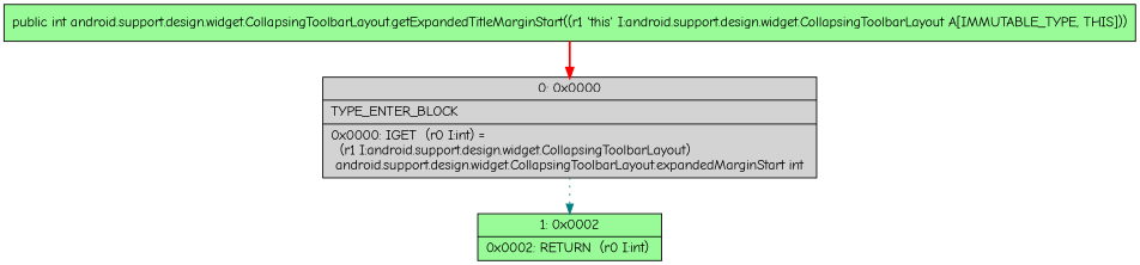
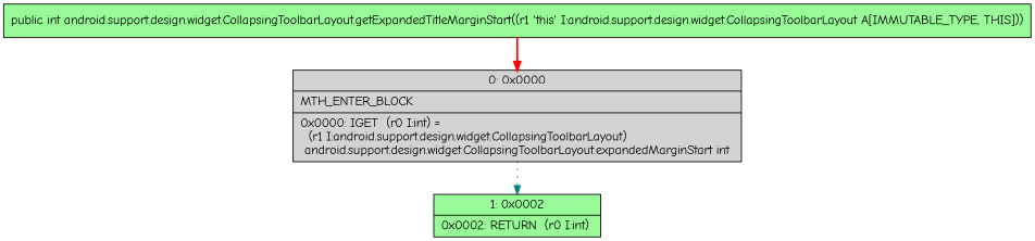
  digraph {
    fontname="Comic Neue"
    node [shape=record style=filled fillcolor=palegreen fontname="Comic Neue"]
    edge [fontname="Comic Neue"]
-   n1 [label="{0\:\ 0x0000|TYPE_ENTER_BLOCK\l|0x0000: IGET  (r0 I:int) = \l  (r1 I:android.support.design.widget.CollapsingToolbarLayout)\l android.support.design.widget.CollapsingToolbarLayout.expandedMarginStart int \l}" fillcolor=lightgrey]
+   n1 [label="{0\:\ 0x0000|MTH_ENTER_BLOCK\l|0x0000: IGET  (r0 I:int) = \l  (r1 I:android.support.design.widget.CollapsingToolbarLayout)\l android.support.design.widget.CollapsingToolbarLayout.expandedMarginStart int \l}" fillcolor=lightgrey]
    n2 [label="{1\:\ 0x0002|0x0002: RETURN  (r0 I:int) \l}"]
    n3 [label="{public int android.support.design.widget.CollapsingToolbarLayout.getExpandedTitleMarginStart((r1 'this' I:android.support.design.widget.CollapsingToolbarLayout A[IMMUTABLE_TYPE, THIS])) }"]
    n1 -> n2 [color=teal style=dotted]
    n3 -> n1 [color=red style=bold]
  }
